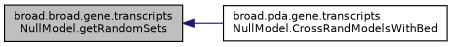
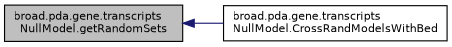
  digraph {
    rankdir=LR
    node [color=black fontname=Helvetica fontsize=10 shape=record style=filled]
-   n1 [fillcolor=grey75 fontcolor=black height=0.2 label="broad.broad.gene.transcripts\lNullModel.getRandomSets" width=0.4]
+   n1 [fillcolor=grey75 fontcolor=black height=0.2 label="broad.pda.gene.transcripts\lNullModel.getRandomSets" width=0.4]
    n2 [fillcolor=white height=0.2 label="broad.pda.gene.transcripts\lNullModel.CrossRandModelsWithBed" width=0.4]
    n1 -> n2 [color=midnightblue dir=back fontname=Helvetica fontsize=10 labelfontname=Helvetica labelfontsize=10 style=solid]
  }
